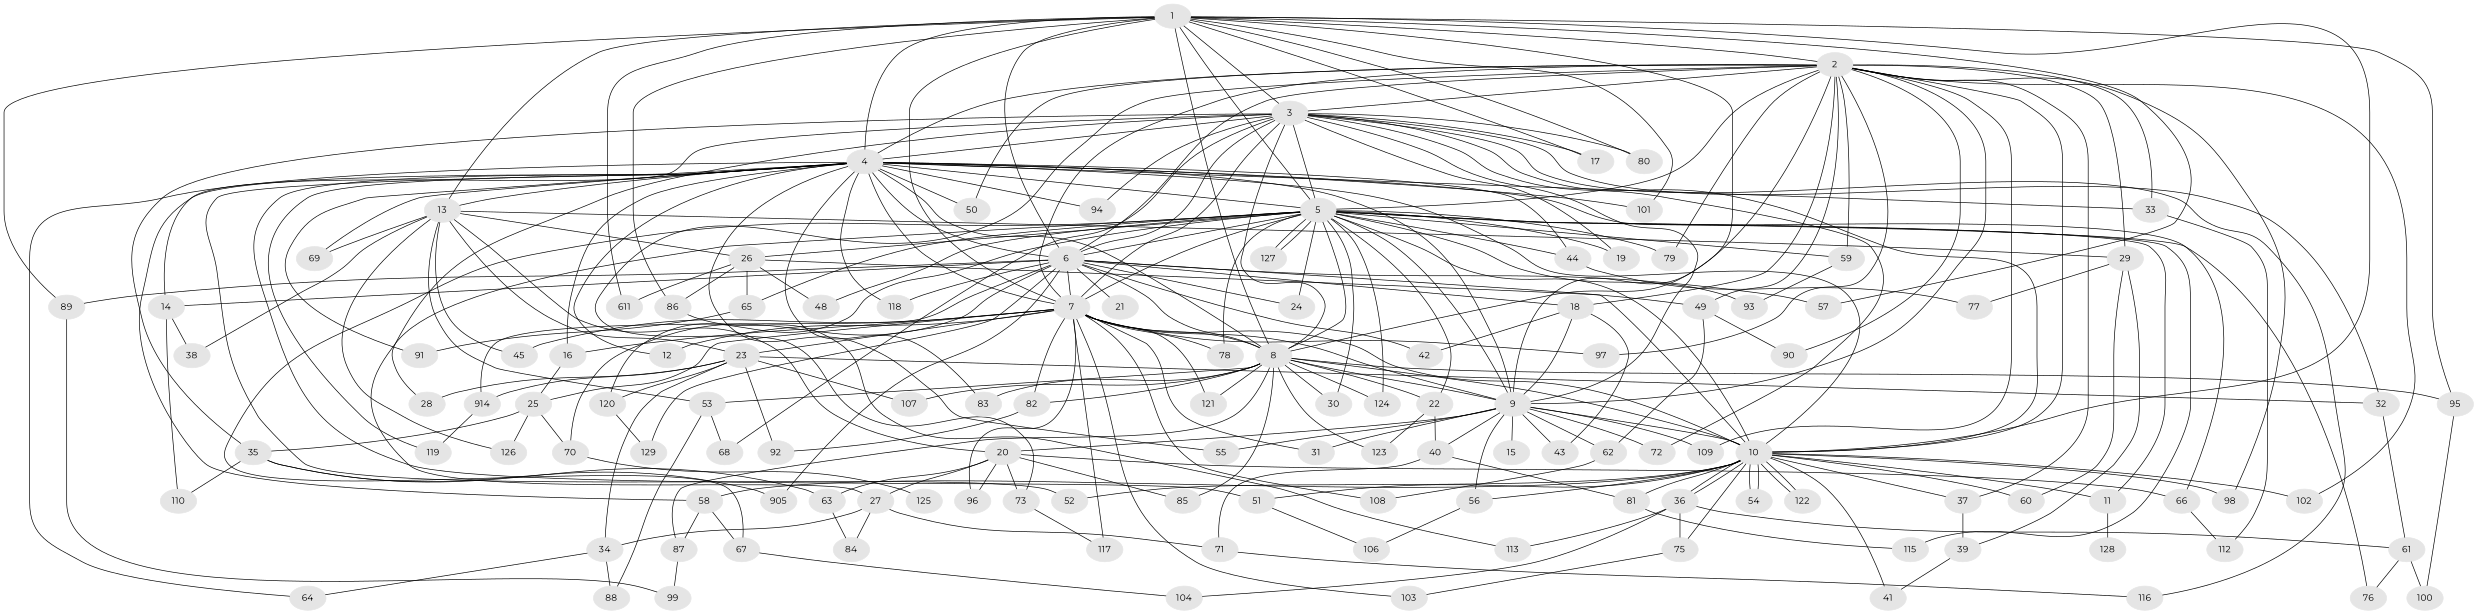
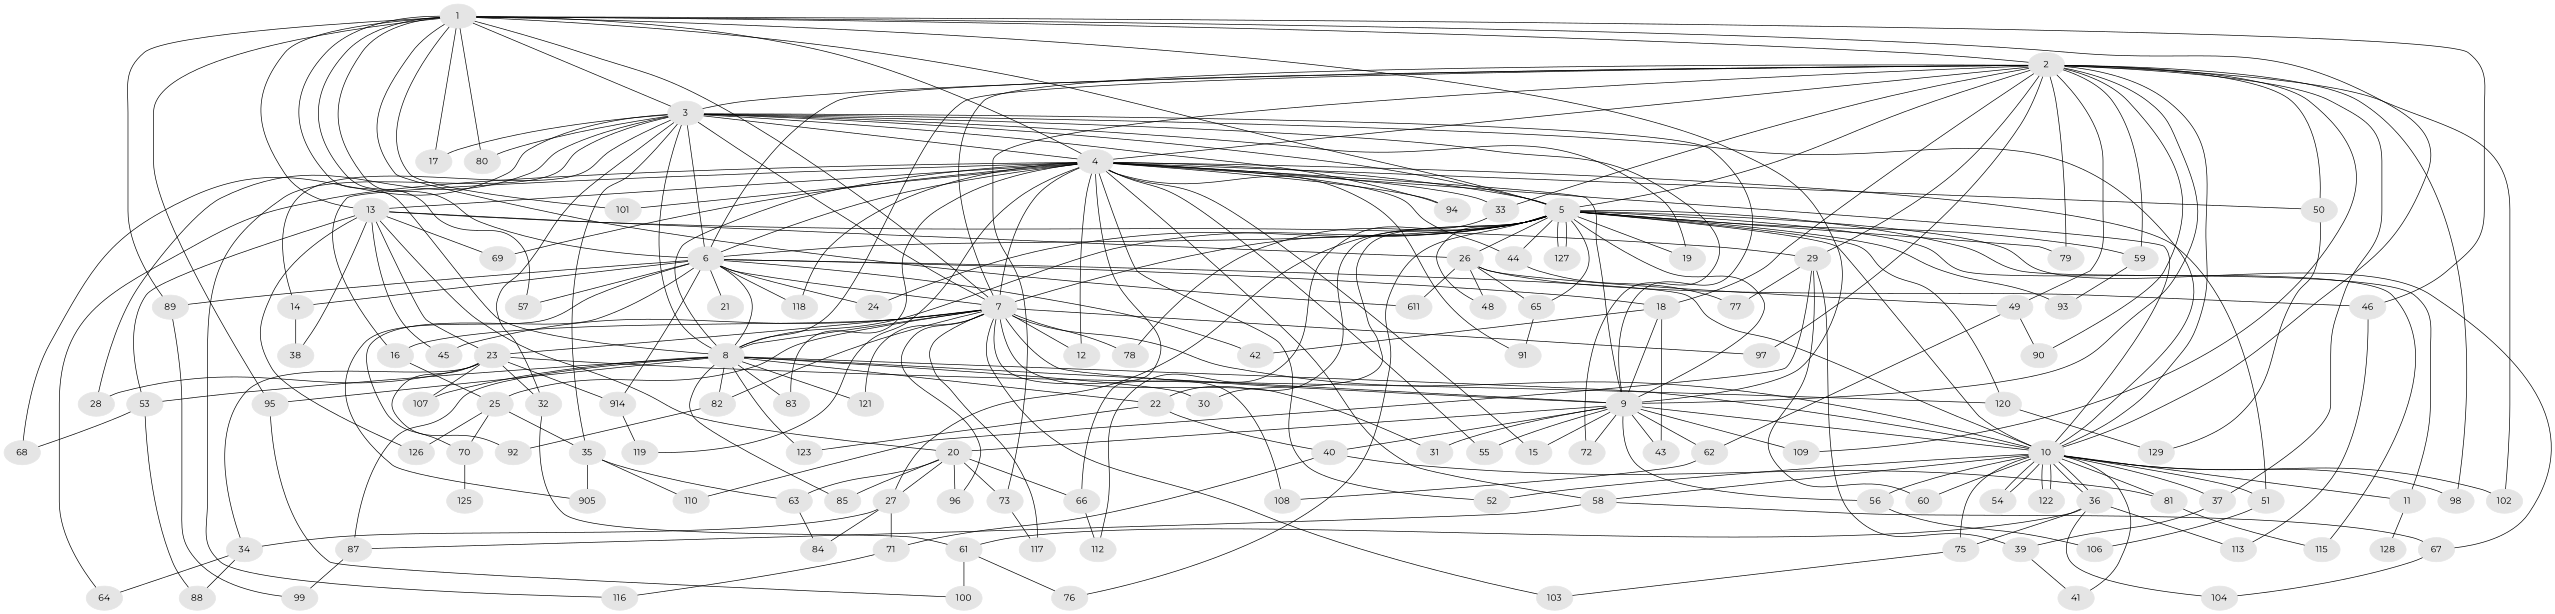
  graph {
    fontname=Montserrat
    node [color=gray90 fontname=Montserrat style=filled]
    edge [fontname=Montserrat]
    1
    2
    3
    4
    5
    6
    7
    8
    9
    10
    13
    17
    57
    80
-   86
+   86 [label=46]
    89
    95
    101
    n19 [label=611]
    18
    29
    33
    37
    49
    50
    59
    73
    79
    90
    97
    98
    102
    109
    14
    19
    28
    32
    35
    68
    72
    94
    116
    12
    15
    16
    44
    51
    52
    55
    58
    64
    66
    69
    83
    91
    118
    119
    11
    22
    24
    26
    27
    30
    48
    65
    67
    76
    78
    93
    115
    120
-   124
    127
    21
    42
    70
    n77 [label=905]
    n78 [label=914]
    129
    23
    25
    31
    45
    82
    96
    103
    108
    117
    121
    53
    85
    87
    107
    123
    20
    40
    43
    56
    62
    36
    41
    54
    60
    75
    81
    122
    38
    126
    113
    99
    100
    39
    77
    112
    110
    61
    63
    106
    128
    34
    71
    84
    104
    125
    92
    88
    1 -- 2
    1 -- 3
    1 -- 4
    1 -- 5
    1 -- 6
    1 -- 7
    1 -- 8
    1 -- 9
    1 -- 10
    1 -- 13
    1 -- 17
    1 -- 57
    1 -- 80
    1 -- 86
    1 -- 89
    1 -- 95
    1 -- 101
    1 -- n19
    2 -- 3
    2 -- 4
    2 -- 5
    2 -- 6
    2 -- 7
    2 -- 8
    2 -- 9
    2 -- 10
    2 -- 18
    2 -- 29
    2 -- 33
    2 -- 37
    2 -- 49
    2 -- 50
    2 -- 59
    2 -- 73
    2 -- 79
    2 -- 90
    2 -- 97
    2 -- 98
    2 -- 102
    2 -- 109
    3 -- 4
    3 -- 5
    3 -- 6
    3 -- 7
    3 -- 8
    3 -- 9
    3 -- 10
    3 -- 17
    3 -- 80
    3 -- 14
    3 -- 19
    3 -- 28
    3 -- 32
    3 -- 35
    3 -- 68
    3 -- 72
    3 -- 94
    3 -- 116
    4 -- 5
    4 -- 6
    4 -- 7
    4 -- 8
    4 -- 9
    4 -- 10
    4 -- 13
    4 -- 101
    4 -- 33
    4 -- 50
    4 -- 94
    4 -- 12
+   4 -- 15
    4 -- 16
    4 -- 44
    4 -- 51
    4 -- 52
    4 -- 55
    4 -- 58
    4 -- 64
    4 -- 66
    4 -- 69
    4 -- 83
    4 -- 91
    4 -- 118
    4 -- 119
    5 -- 6
    5 -- 7
    5 -- 8
    5 -- 9
    5 -- 10
    5 -- 59
    5 -- 79
    5 -- 19
    5 -- 44
    5 -- 11
    5 -- 22
    5 -- 24
    5 -- 26
    5 -- 27
    5 -- 30
    5 -- 48
    5 -- 65
    5 -- 67
    5 -- 76
    5 -- 78
    5 -- 93
    5 -- 115
    5 -- 120
-   5 -- 124
    5 -- 127
    5 -- 127
    6 -- 7
    6 -- 8
    6 -- 10
    6 -- 57
    6 -- 89
    6 -- 18
    6 -- 14
    6 -- 118
    6 -- 24
    6 -- 21
    6 -- 42
    6 -- 70
    6 -- n77
    6 -- n78
-   6 -- 129
+   50 -- 129
    7 -- 8
    7 -- 9
    7 -- 10
    7 -- 97
    7 -- 12
    7 -- 16
    7 -- 78
    7 -- 23
    7 -- 25
    7 -- 31
    7 -- 45
    7 -- 82
    7 -- 96
    7 -- 103
    7 -- 108
    7 -- 117
    7 -- 121
    8 -- 9
    8 -- 10
    8 -- 95
    8 -- 83
    8 -- 22
    8 -- 30
-   8 -- 124
    8 -- 82
    8 -- 121
    8 -- 53
    8 -- 85
    8 -- 87
    8 -- 107
    8 -- 123
    9 -- 10
    9 -- 109
    9 -- 72
    9 -- 15
    9 -- 55
    9 -- 31
    9 -- 20
    9 -- 40
    9 -- 43
    9 -- 56
    9 -- 62
    10 -- 37
    10 -- 98
    10 -- 102
    10 -- 51
    10 -- 52
    10 -- 58
    10 -- 11
    10 -- 56
    10 -- 36
    10 -- 36
    10 -- 41
    10 -- 54
    10 -- 54
    10 -- 60
    10 -- 75
    10 -- 81
    10 -- 122
    10 -- 122
    13 -- 29
    13 -- 69
    13 -- 26
    13 -- 23
    13 -- 45
    13 -- 53
    13 -- 20
    13 -- 38
    13 -- 126
    86 -- 113
    89 -- 99
    95 -- 100
    18 -- 9
    18 -- 42
    18 -- 43
    29 -- 60
    29 -- 39
    29 -- 77
    33 -- 112
    37 -- 39
    49 -- 90
    49 -- 62
    59 -- 93
    73 -- 117
    14 -- 38
-   14 -- 110
+   29 -- 110
    32 -- 61
    35 -- n77
    35 -- 110
    35 -- 63
    16 -- 25
    44 -- 77
    51 -- 106
    58 -- 67
    58 -- 87
    66 -- 112
    11 -- 128
    22 -- 123
    22 -- 40
    26 -- 86
    26 -- n19
    26 -- 49
    26 -- 48
    26 -- 65
    27 -- 34
    27 -- 71
    27 -- 84
    65 -- 91
    67 -- 104
    120 -- 129
    70 -- 125
    n78 -- 119
    23 -- 28
    23 -- 32
    23 -- 120
    23 -- n78
    23 -- 107
    23 -- 34
    23 -- 92
    25 -- 35
    25 -- 70
    25 -- 126
    82 -- 92
    53 -- 68
    53 -- 88
    87 -- 99
    20 -- 73
    20 -- 66
    20 -- 27
    20 -- 96
    20 -- 85
    20 -- 63
    40 -- 81
    40 -- 71
    56 -- 106
    62 -- 108
    36 -- 75
    36 -- 113
    36 -- 61
    36 -- 104
    75 -- 103
    81 -- 115
    39 -- 41
    61 -- 76
    61 -- 100
    63 -- 84
    34 -- 64
    34 -- 88
    71 -- 116
  }
